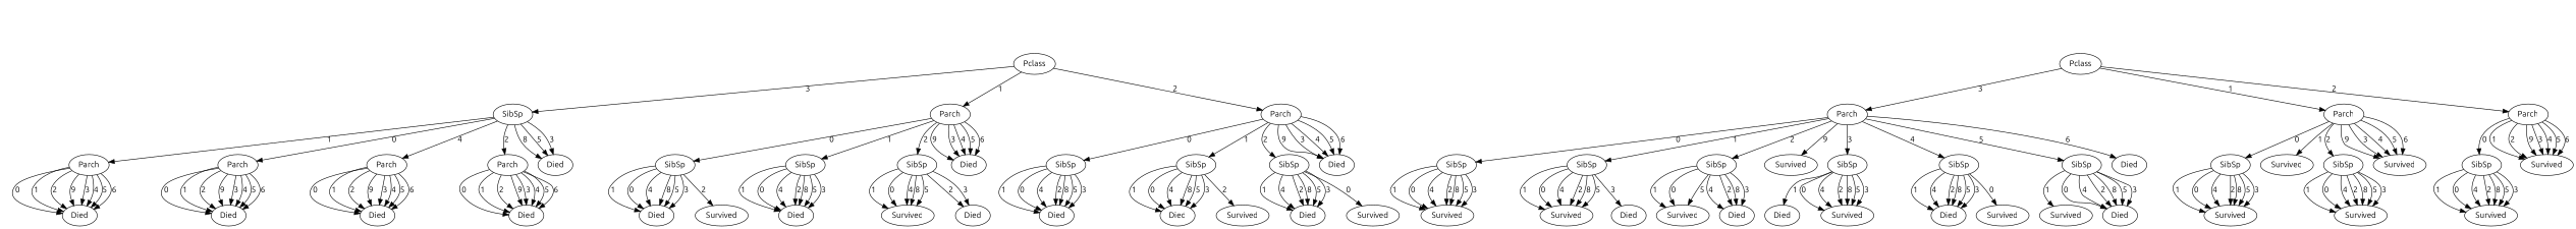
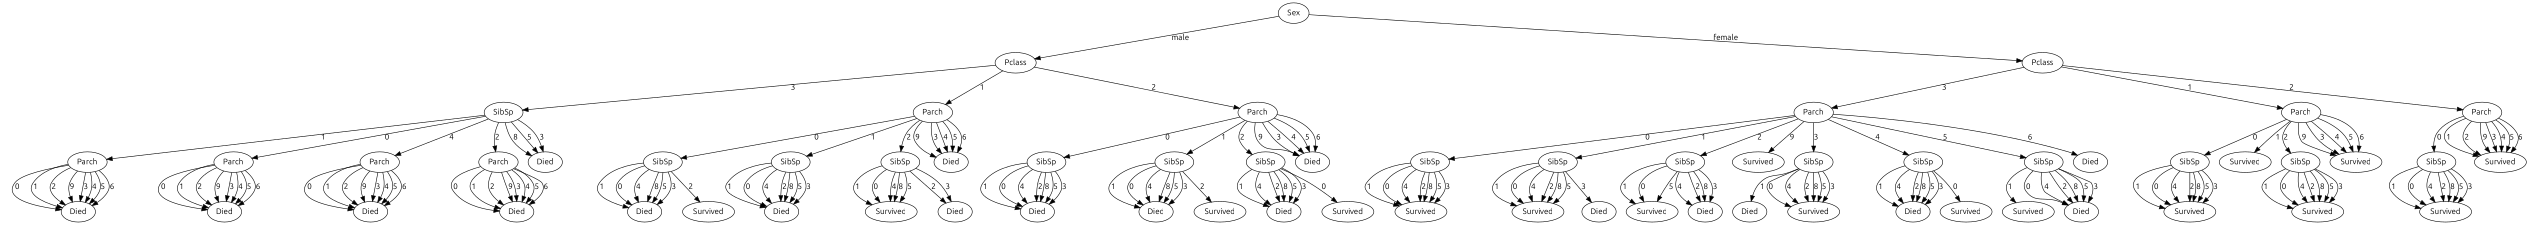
  digraph {
    fontname=Ubuntu
    node [fontname=Ubuntu]
    edge [fontname=Ubuntu]
+   n1 [label=Sex]
    n2 [label=Pclass]
    n3 [label=Pclass]
    n4 [label=SibSp]
    n5 [label=Parch]
    n6 [label=Parch]
    n7 [label=Parch]
    n8 [label=Parch]
    n9 [label=Parch]
    n10 [label=Parch]
    n11 [label=Died]
    n12 [label=Died]
    n13 [label=Died]
    n14 [label=Died]
    n15 [label=Died]
    n16 [label=SibSp]
    n17 [label=SibSp]
    n18 [label=SibSp]
    n19 [label=Died]
    n20 [label=Died]
    n21 [label=Survived]
    n22 [label=Died]
    n23 [label=Survived]
    n24 [label=Died]
    n25 [label=SibSp]
    n26 [label=SibSp]
    n27 [label=SibSp]
    n28 [label=Died]
    n29 [label=Died]
    n30 [label=Died]
    n31 [label=Survived]
    n32 [label=Died]
    n33 [label=Survived]
    n34 [label=Parch]
    n35 [label=Parch]
    n36 [label=Parch]
    n37 [label=SibSp]
    n38 [label=SibSp]
    n39 [label=SibSp]
    n40 [label=Survived]
    n41 [label=SibSp]
    n42 [label=SibSp]
    n43 [label=SibSp]
    n44 [label=Died]
    n45 [label=Survived]
    n46 [label=Survived]
    n47 [label=Died]
    n48 [label=Survived]
    n49 [label=Died]
    n50 [label=Died]
    n51 [label=Survived]
    n52 [label=Died]
    n53 [label=Survived]
    n54 [label=Survived]
    n55 [label=Died]
    n56 [label=SibSp]
    n57 [label=Survived]
    n58 [label=SibSp]
    n59 [label=Survived]
    n60 [label=Survived]
    n61 [label=Survived]
    n62 [label=SibSp]
    n63 [label=Survived]
    n64 [label=Survived]
+   n1 -> n2 [label=male]
+   n1 -> n3 [label=female]
    n2 -> n4 [label=3]
    n2 -> n5 [label=1]
    n2 -> n6 [label=2]
    n3 -> n34 [label=3]
    n3 -> n35 [label=1]
    n3 -> n36 [label=2]
    n4 -> n7 [label=1]
    n4 -> n8 [label=0]
    n4 -> n9 [label=4]
    n4 -> n10 [label=2]
    n4 -> n11 [label=8]
    n4 -> n11 [label=5]
    n4 -> n11 [label=3]
    n5 -> n16 [label=0]
    n5 -> n17 [label=1]
    n5 -> n18 [label=2]
    n5 -> n19 [label=9]
    n5 -> n19 [label=3]
    n5 -> n19 [label=4]
    n5 -> n19 [label=5]
    n5 -> n19 [label=6]
    n6 -> n25 [label=0]
    n6 -> n26 [label=1]
    n6 -> n27 [label=2]
    n6 -> n28 [label=9]
    n6 -> n28 [label=3]
    n6 -> n28 [label=4]
    n6 -> n28 [label=5]
    n6 -> n28 [label=6]
    n7 -> n12 [label=0]
    n7 -> n12 [label=1]
    n7 -> n12 [label=2]
    n7 -> n12 [label=9]
    n7 -> n12 [label=3]
    n7 -> n12 [label=4]
    n7 -> n12 [label=5]
    n7 -> n12 [label=6]
    n8 -> n13 [label=0]
    n8 -> n13 [label=1]
    n8 -> n13 [label=2]
    n8 -> n13 [label=9]
    n8 -> n13 [label=3]
    n8 -> n13 [label=4]
    n8 -> n13 [label=5]
    n8 -> n13 [label=6]
    n9 -> n14 [label=0]
    n9 -> n14 [label=1]
    n9 -> n14 [label=2]
    n9 -> n14 [label=9]
    n9 -> n14 [label=3]
    n9 -> n14 [label=4]
    n9 -> n14 [label=5]
    n9 -> n14 [label=6]
    n10 -> n15 [label=0]
    n10 -> n15 [label=1]
    n10 -> n15 [label=2]
    n10 -> n15 [label=9]
    n10 -> n15 [label=3]
    n10 -> n15 [label=4]
    n10 -> n15 [label=5]
    n10 -> n15 [label=6]
    n16 -> n20 [label=1]
    n16 -> n20 [label=0]
    n16 -> n20 [label=4]
    n16 -> n20 [label=8]
    n16 -> n20 [label=5]
    n16 -> n20 [label=3]
    n16 -> n21 [label=2]
    n17 -> n22 [label=1]
    n17 -> n22 [label=0]
    n17 -> n22 [label=4]
    n17 -> n22 [label=2]
    n17 -> n22 [label=8]
    n17 -> n22 [label=5]
    n17 -> n22 [label=3]
    n18 -> n23 [label=1]
    n18 -> n23 [label=0]
    n18 -> n23 [label=4]
    n18 -> n23 [label=8]
    n18 -> n23 [label=5]
    n18 -> n24 [label=2]
    n18 -> n24 [label=3]
    n25 -> n29 [label=1]
    n25 -> n29 [label=0]
    n25 -> n29 [label=4]
    n25 -> n29 [label=2]
    n25 -> n29 [label=8]
    n25 -> n29 [label=5]
    n25 -> n29 [label=3]
    n26 -> n30 [label=1]
    n26 -> n30 [label=0]
    n26 -> n30 [label=4]
    n26 -> n30 [label=8]
    n26 -> n30 [label=5]
    n26 -> n30 [label=3]
    n26 -> n31 [label=2]
    n27 -> n32 [label=1]
    n27 -> n32 [label=4]
    n27 -> n32 [label=2]
    n27 -> n32 [label=8]
    n27 -> n32 [label=5]
    n27 -> n32 [label=3]
    n27 -> n33 [label=0]
    n34 -> n37 [label=0]
    n34 -> n38 [label=1]
    n34 -> n39 [label=2]
    n34 -> n40 [label=9]
    n34 -> n41 [label=3]
    n34 -> n42 [label=4]
    n34 -> n43 [label=5]
    n34 -> n44 [label=6]
    n35 -> n56 [label=0]
    n35 -> n57 [label=1]
    n35 -> n58 [label=2]
    n35 -> n59 [label=9]
    n35 -> n59 [label=3]
    n35 -> n59 [label=4]
    n35 -> n59 [label=5]
    n35 -> n59 [label=6]
    n36 -> n62 [label=0]
    n36 -> n63 [label=1]
    n36 -> n63 [label=2]
    n36 -> n63 [label=9]
    n36 -> n63 [label=3]
    n36 -> n63 [label=4]
    n36 -> n63 [label=5]
    n36 -> n63 [label=6]
    n37 -> n45 [label=1]
    n37 -> n45 [label=0]
    n37 -> n45 [label=4]
    n37 -> n45 [label=2]
    n37 -> n45 [label=8]
    n37 -> n45 [label=5]
    n37 -> n45 [label=3]
    n38 -> n46 [label=1]
    n38 -> n46 [label=0]
    n38 -> n46 [label=4]
    n38 -> n46 [label=2]
    n38 -> n46 [label=8]
    n38 -> n46 [label=5]
    n38 -> n47 [label=3]
    n39 -> n48 [label=1]
    n39 -> n48 [label=0]
    n39 -> n48 [label=5]
    n39 -> n49 [label=4]
    n39 -> n49 [label=2]
    n39 -> n49 [label=8]
    n39 -> n49 [label=3]
    n41 -> n50 [label=1]
    n41 -> n51 [label=0]
    n41 -> n51 [label=4]
    n41 -> n51 [label=2]
    n41 -> n51 [label=8]
    n41 -> n51 [label=5]
    n41 -> n51 [label=3]
    n42 -> n52 [label=1]
    n42 -> n52 [label=4]
    n42 -> n52 [label=2]
    n42 -> n52 [label=8]
    n42 -> n52 [label=5]
    n42 -> n52 [label=3]
    n42 -> n53 [label=0]
    n43 -> n54 [label=1]
    n43 -> n55 [label=0]
    n43 -> n55 [label=4]
    n43 -> n55 [label=2]
    n43 -> n55 [label=8]
    n43 -> n55 [label=5]
    n43 -> n55 [label=3]
    n56 -> n60 [label=1]
    n56 -> n60 [label=0]
    n56 -> n60 [label=4]
    n56 -> n60 [label=2]
    n56 -> n60 [label=8]
    n56 -> n60 [label=5]
    n56 -> n60 [label=3]
    n58 -> n61 [label=1]
    n58 -> n61 [label=0]
    n58 -> n61 [label=4]
    n58 -> n61 [label=2]
    n58 -> n61 [label=8]
    n58 -> n61 [label=5]
    n58 -> n61 [label=3]
    n62 -> n64 [label=1]
    n62 -> n64 [label=0]
    n62 -> n64 [label=4]
    n62 -> n64 [label=2]
    n62 -> n64 [label=8]
    n62 -> n64 [label=5]
    n62 -> n64 [label=3]
  }
